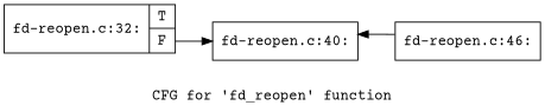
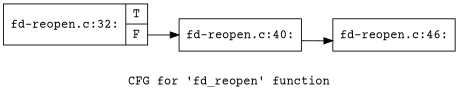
  digraph {
    fontname="Courier Prime"
    label="CFG for 'fd_reopen' function"
    rankdir=LR
    node [fontname="Courier Prime" shape=record]
    edge [fontname="Courier Prime"]
    n1 [label="{fd-reopen.c:32:|{<s0>T|<s1>F}}"]
    n2 [label="{fd-reopen.c:40:}"]
    n3 [label="{fd-reopen.c:46:}"]
    n1 -> n2 [tailport=s1]
-   n3 -> n2
+   n2 -> n3
  }
